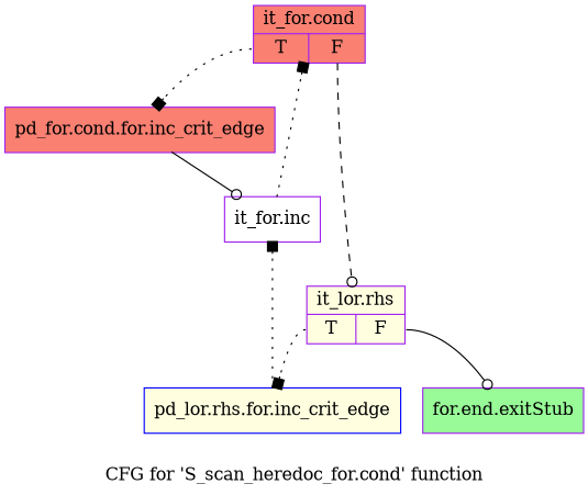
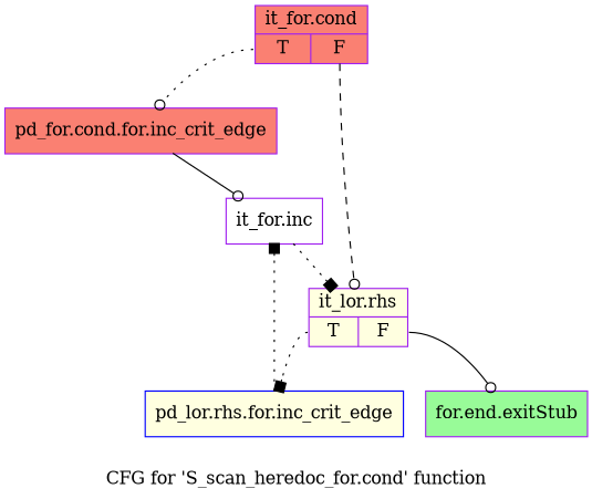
  digraph {
    label="CFG for 'S_scan_heredoc_for.cond' function"
    node [color=purple fillcolor=salmon shape=record style=filled]
    edge [arrowhead=odot style=dotted]
    n1 [label="{it_for.cond|{<s0>T|<s1>F}}"]
    n2 [label="{pd_for.cond.for.inc_crit_edge}"]
    n3 [fillcolor=lightyellow label="{it_lor.rhs|{<s0>T|<s1>F}}"]
    n4 [fillcolor=white label="{it_for.inc}"]
    n5 [fillcolor=palegreen label="{for.end.exitStub}"]
    n6 [color=blue fillcolor=lightyellow label="{pd_lor.rhs.for.inc_crit_edge}"]
-   n1 -> n2 [arrowhead=box tailport=s0]
+   n1 -> n2 [tailport=s0]
    n1 -> n3 [style=dashed tailport=s1]
    n2 -> n4 [style=solid]
    n3 -> n5 [style=solid tailport=s1]
    n3 -> n6 [arrowhead=box tailport=s0]
-   n4 -> n1 [arrowhead=box]
+   n4 -> n3 [arrowhead=box]
    n6 -> n4 [arrowhead=box]
  }
